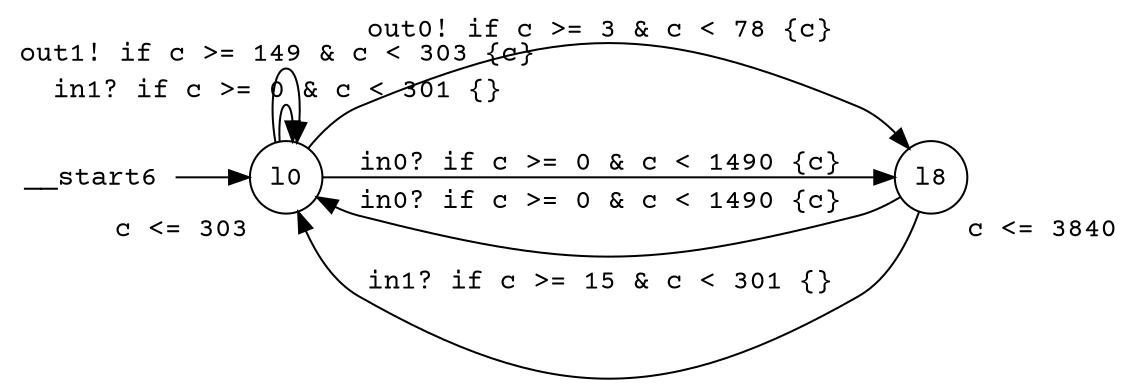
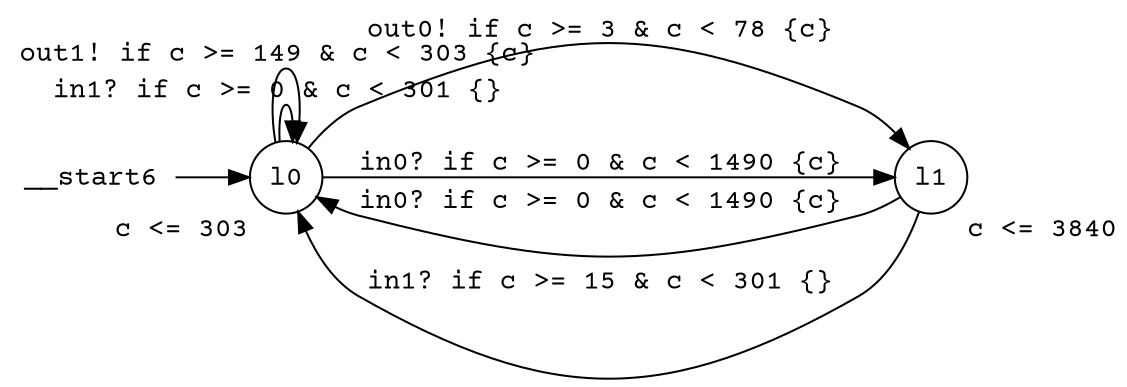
  digraph {
    fontname="Courier Prime"
    rankdir=LR
    node [fontname="Courier Prime" shape=circle margin=0]
    edge [fontname="Courier Prime"]
    n1 [label=__start6 shape=none margin=""]
    n2 [label=l0 xlabel="c <= 303"]
-   n3 [label=l8 xlabel="c <= 3840"]
+   n3 [label=l1 xlabel="c <= 3840"]
    n1 -> n2
    n2 -> n2 [label="in1? if c >= 0 & c < 301 {} "]
    n2 -> n2 [label="out1! if c >= 149 & c < 303 {c} "]
    n2 -> n3 [label="out0! if c >= 3 & c < 78 {c} "]
    n2 -> n3 [label="in0? if c >= 0 & c < 1490 {c} "]
    n3 -> n2 [label="in0? if c >= 0 & c < 1490 {c} "]
    n3 -> n2 [label="in1? if c >= 15 & c < 301 {} "]
  }
